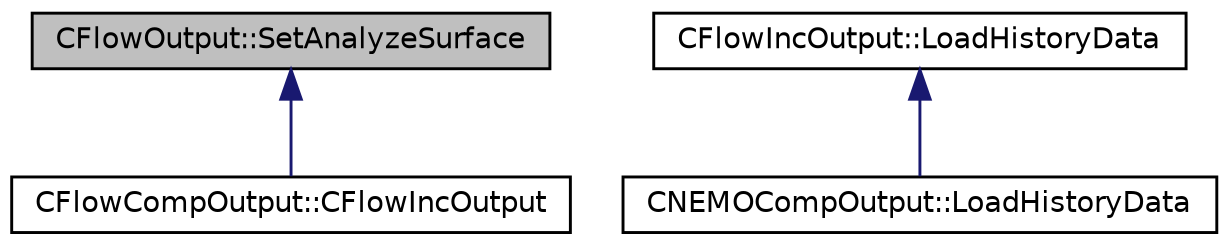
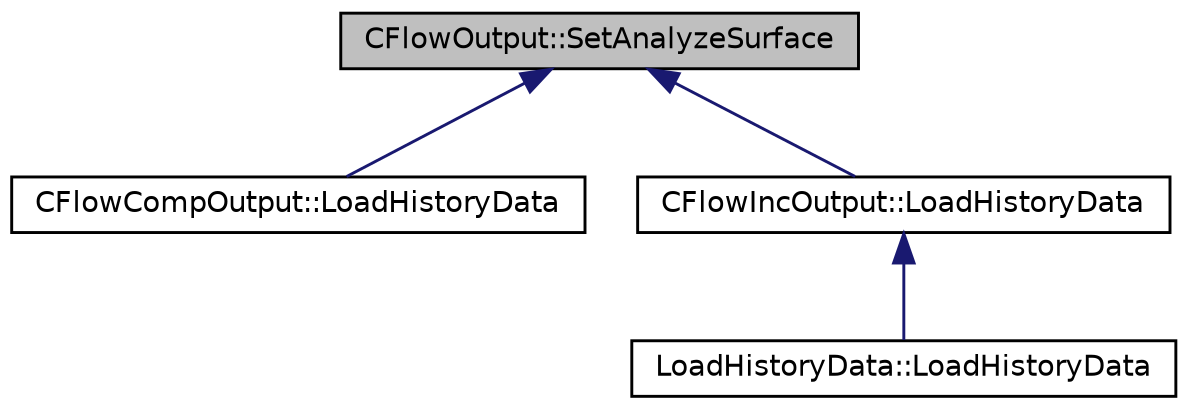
  digraph {
    rankdir=TB
    node [color=black fillcolor=white fontname=Helvetica fontsize=10 shape=record style=filled]
    edge [color=midnightblue dir=back fontname=Helvetica fontsize=10 labelfontname=Helvetica labelfontsize=10 style=solid]
    n1 [fillcolor=grey75 fontcolor=black height=0.2 label="CFlowOutput::SetAnalyzeSurface" width=0.4]
-   n2 [height=0.2 label="CFlowCompOutput::CFlowIncOutput" width=0.4]
+   n2 [height=0.2 label="CFlowCompOutput::LoadHistoryData" width=0.4]
    n3 [height=0.2 label="CFlowIncOutput::LoadHistoryData" width=0.4]
-   n4 [height=0.2 label="CNEMOCompOutput::LoadHistoryData" width=0.4]
+   n4 [height=0.2 label="LoadHistoryData::LoadHistoryData" width=0.4]
    n1 -> n2
+   n1 -> n3
    n3 -> n4
  }
